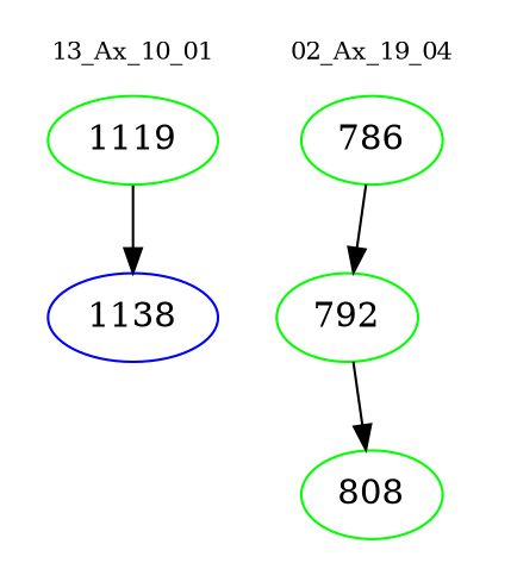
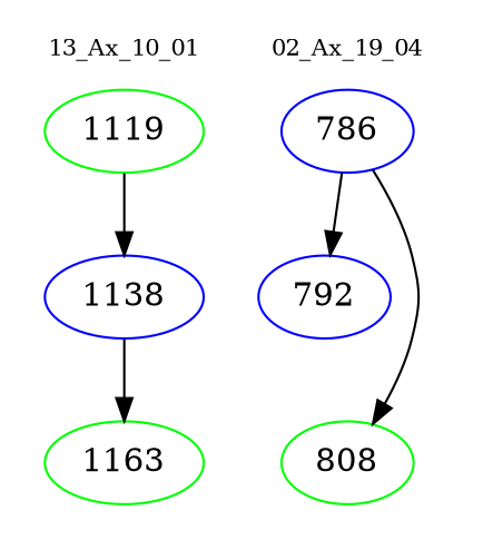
  digraph {
    node [color=green]
    edge [color=black]
    n1 [color=blue label=1138]
    n2 [label=1119]
-   n4 [label=786]
-   n5 [label=792]
+   n3 [label=1163]
+   n4 [color=blue label=786]
+   n5 [color=blue label=792]
    n6 [label=808]
    subgraph cluster_1 {
      color=white
      fontsize=10
      label="13_Ax_10_01"
      n1
      n2
+     n3
    }
    subgraph cluster_2 {
      color=white
      fontsize=10
      label="02_Ax_19_04"
      n4
      n5
      n6
    }
+   n1 -> n3
    n2 -> n1
    n4 -> n5
-   n5 -> n6
+   n4 -> n6
  }
